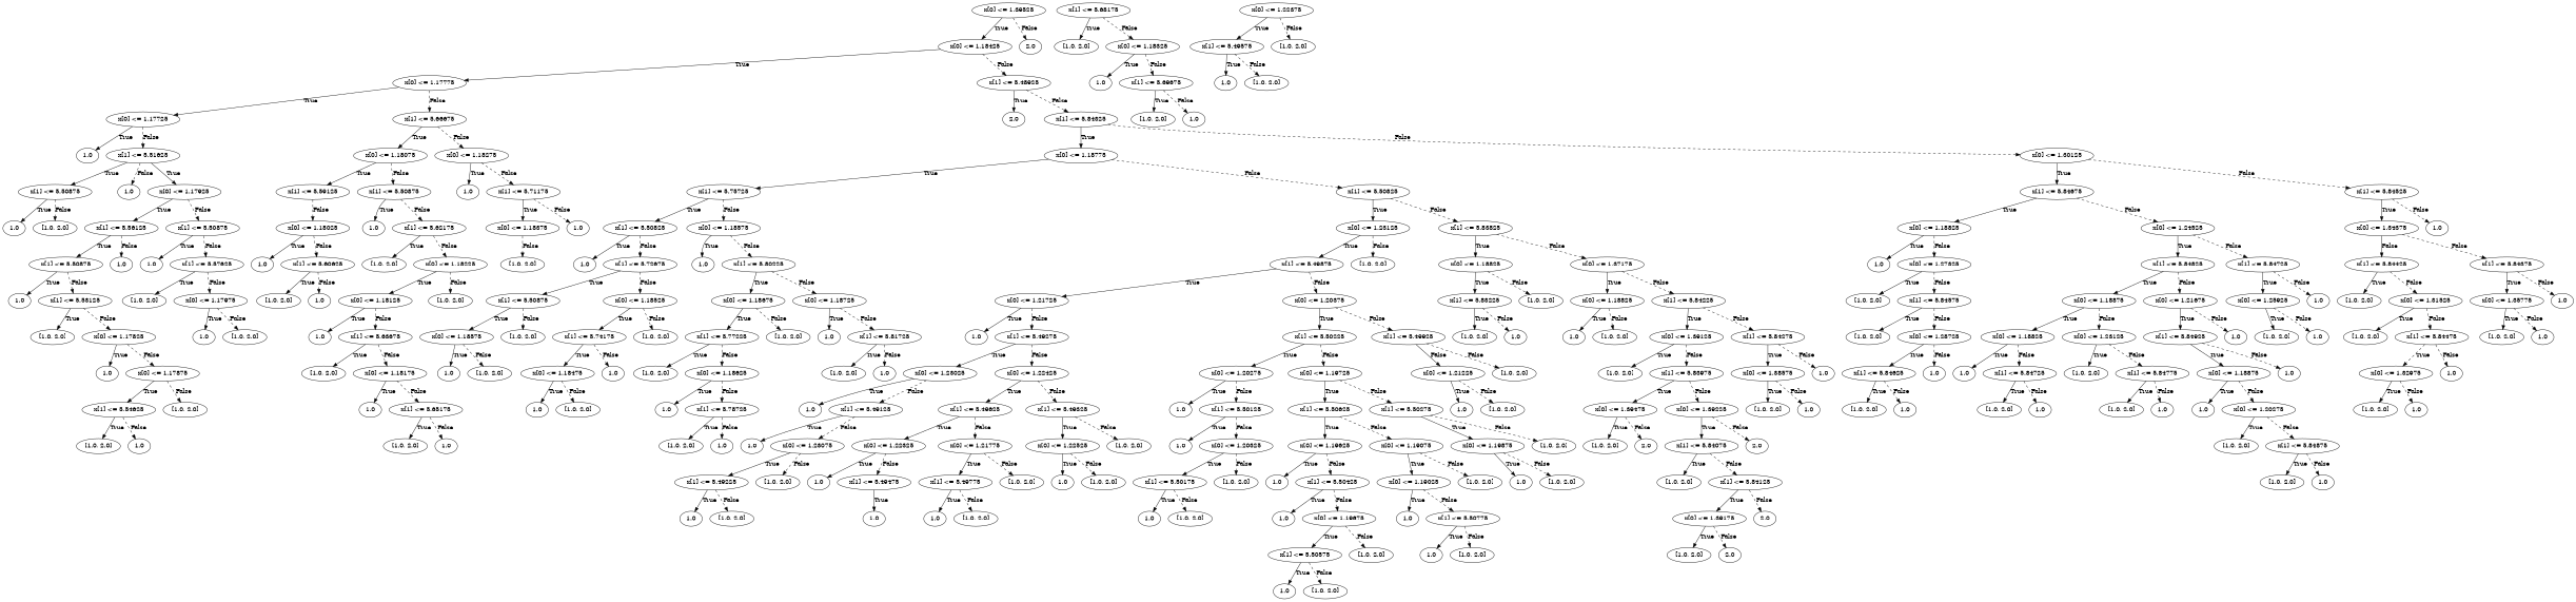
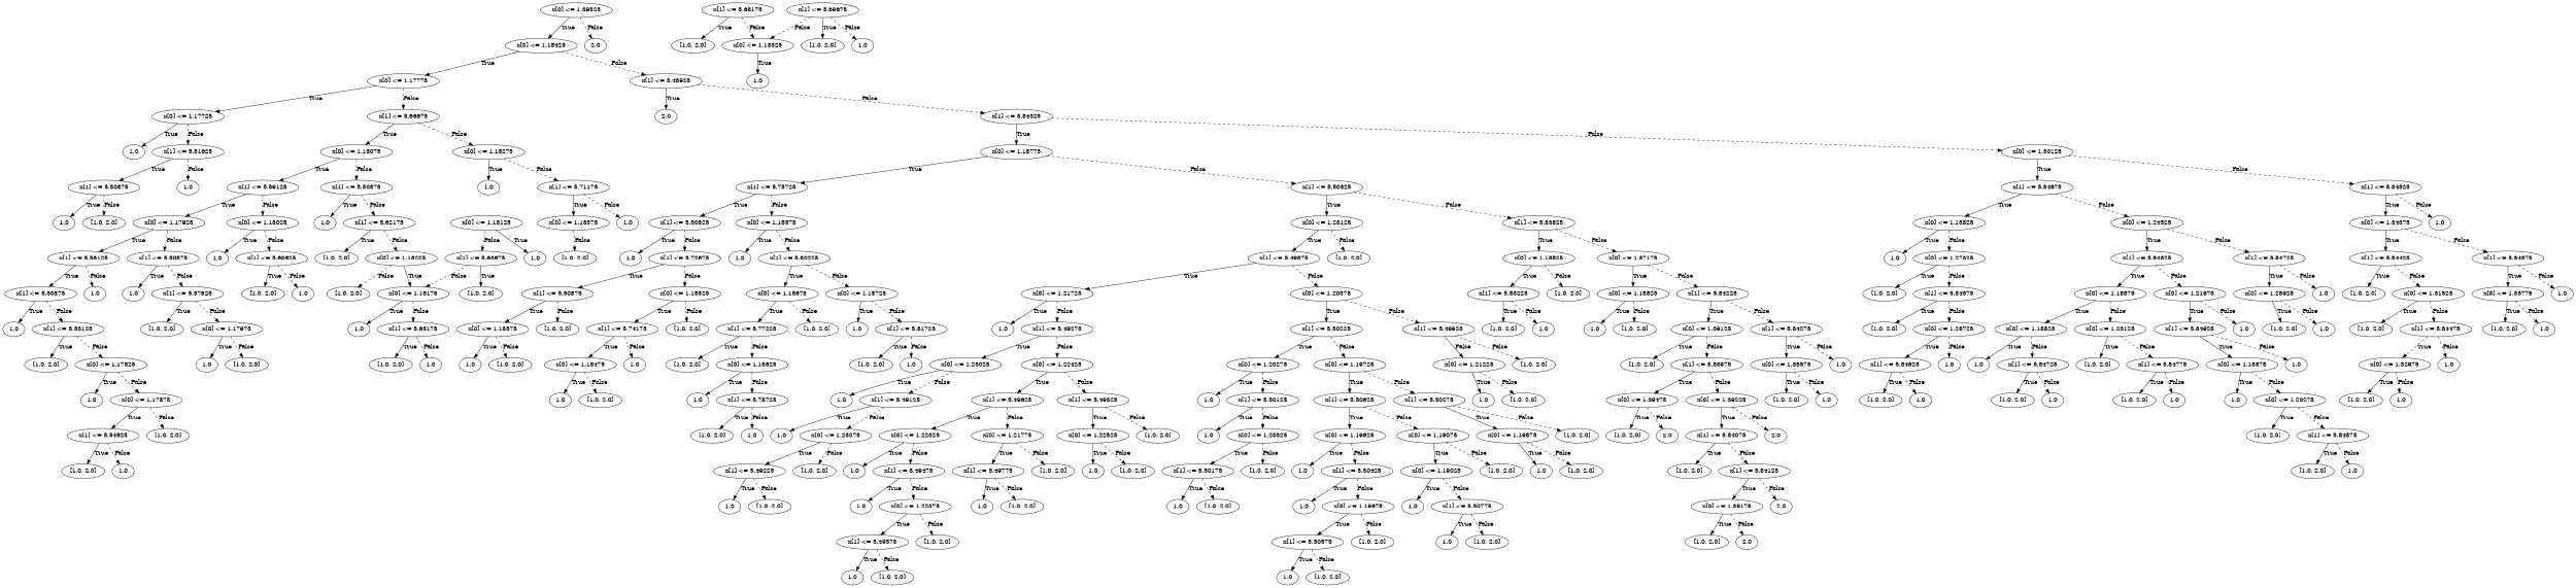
  digraph {
    edge [style=dashed]
    n1 [label="x[0] <= 1.39525"]
    n2 [label="x[0] <= 1.18425"]
    n3 [label=2.0]
    n4 [label="x[0] <= 1.17775"]
    n5 [label="x[1] <= 5.48925"]
    n6 [label="x[0] <= 1.17725"]
    n7 [label="x[1] <= 5.66675"]
    n8 [label=2.0]
    n9 [label="x[1] <= 5.84325"]
    n10 [label=1.0]
    n11 [label="x[1] <= 5.51625"]
    n12 [label="x[0] <= 1.18075"]
    n13 [label="x[0] <= 1.18275"]
    n14 [label="x[1] <= 5.50875"]
    n15 [label=1.0]
    n16 [label=1.0]
    n17 [label="[1.0, 2.0]"]
    n18 [label="x[1] <= 5.59125"]
    n19 [label="x[1] <= 5.50875"]
    n20 [label=1.0]
    n21 [label="x[1] <= 5.71175"]
    n22 [label="x[0] <= 1.17925"]
    n23 [label="x[0] <= 1.18025"]
    n24 [label=1.0]
    n25 [label="x[1] <= 5.62175"]
    n26 [label="x[1] <= 5.56125"]
    n27 [label="x[1] <= 5.50875"]
    n28 [label=1.0]
    n29 [label="x[1] <= 5.60625"]
    n30 [label="x[1] <= 5.50875"]
    n31 [label=1.0]
    n32 [label=1.0]
    n33 [label="x[1] <= 5.57625"]
    n34 [label=1.0]
    n35 [label="x[1] <= 5.53125"]
    n36 [label="[1.0, 2.0]"]
    n37 [label="x[0] <= 1.17825"]
    n38 [label=1.0]
    n39 [label="x[0] <= 1.17875"]
    n40 [label="x[1] <= 5.54625"]
    n41 [label="[1.0, 2.0]"]
    n42 [label="[1.0, 2.0]"]
    n43 [label=1.0]
    n44 [label="[1.0, 2.0]"]
    n45 [label="x[0] <= 1.17975"]
    n46 [label=1.0]
    n47 [label="[1.0, 2.0]"]
    n48 [label="[1.0, 2.0]"]
    n49 [label=1.0]
    n50 [label="[1.0, 2.0]"]
    n51 [label="x[0] <= 1.18225"]
    n52 [label="x[0] <= 1.18125"]
    n53 [label="[1.0, 2.0]"]
    n54 [label=1.0]
    n55 [label="x[1] <= 5.63675"]
    n56 [label="[1.0, 2.0]"]
    n57 [label="x[0] <= 1.18175"]
    n58 [label=1.0]
    n59 [label="x[1] <= 5.65175"]
    n60 [label="[1.0, 2.0]"]
    n61 [label=1.0]
    n62 [label="x[0] <= 1.18375"]
    n63 [label=1.0]
    n64 [label="[1.0, 2.0]"]
    n65 [label="x[1] <= 5.68175"]
    n66 [label="[1.0, 2.0]"]
    n67 [label="x[0] <= 1.18325"]
    n68 [label=1.0]
    n69 [label="x[1] <= 5.69675"]
    n70 [label="[1.0, 2.0]"]
    n71 [label=1.0]
    n72 [label="x[0] <= 1.18775"]
    n73 [label="x[0] <= 1.30125"]
    n74 [label="x[1] <= 5.75725"]
    n75 [label="x[1] <= 5.50825"]
    n76 [label="x[1] <= 5.84675"]
    n77 [label="x[1] <= 5.84525"]
    n78 [label="x[1] <= 5.50825"]
    n79 [label="x[0] <= 1.18575"]
    n80 [label="x[0] <= 1.23125"]
    n81 [label="x[1] <= 5.83825"]
    n82 [label=1.0]
    n83 [label="x[1] <= 5.72675"]
    n84 [label=1.0]
    n85 [label="x[1] <= 5.80225"]
    n86 [label="x[1] <= 5.50875"]
    n87 [label="x[0] <= 1.18525"]
    n88 [label="x[0] <= 1.18575"]
    n89 [label="[1.0, 2.0]"]
    n90 [label="x[1] <= 5.74175"]
    n91 [label="[1.0, 2.0]"]
    n92 [label=1.0]
    n93 [label="[1.0, 2.0]"]
    n94 [label="x[0] <= 1.18475"]
    n95 [label=1.0]
    n96 [label=1.0]
    n97 [label="[1.0, 2.0]"]
    n98 [label="x[0] <= 1.18675"]
    n99 [label="x[0] <= 1.18725"]
    n100 [label="x[1] <= 5.77225"]
    n101 [label="[1.0, 2.0]"]
    n102 [label=1.0]
    n103 [label="x[1] <= 5.81725"]
    n104 [label="[1.0, 2.0]"]
    n105 [label="x[0] <= 1.18625"]
    n106 [label=1.0]
    n107 [label="x[1] <= 5.78725"]
    n108 [label="[1.0, 2.0]"]
    n109 [label=1.0]
    n110 [label="[1.0, 2.0]"]
    n111 [label=1.0]
    n112 [label="x[1] <= 5.49875"]
    n113 [label="[1.0, 2.0]"]
    n114 [label="x[0] <= 1.18825"]
    n115 [label="x[0] <= 1.37175"]
    n116 [label="x[0] <= 1.21725"]
    n117 [label="x[0] <= 1.20375"]
    n118 [label=1.0]
    n119 [label="x[1] <= 5.49275"]
    n120 [label="x[1] <= 5.50225"]
    n121 [label="x[1] <= 5.49925"]
    n122 [label="x[0] <= 1.23025"]
    n123 [label="x[0] <= 1.22425"]
    n124 [label=1.0]
    n125 [label="x[1] <= 5.49125"]
    n126 [label="x[1] <= 5.49625"]
    n127 [label="x[1] <= 5.49325"]
    n128 [label=1.0]
    n129 [label="x[0] <= 1.23075"]
    n130 [label="x[1] <= 5.49225"]
    n131 [label="[1.0, 2.0]"]
    n132 [label=1.0]
    n133 [label="[1.0, 2.0]"]
    n134 [label="x[0] <= 1.22325"]
    n135 [label="x[0] <= 1.21775"]
    n136 [label="x[0] <= 1.22525"]
    n137 [label="[1.0, 2.0]"]
    n138 [label=1.0]
    n139 [label="x[1] <= 5.49475"]
    n140 [label="x[1] <= 5.49775"]
    n141 [label="[1.0, 2.0]"]
    n142 [label=1.0]
    n143 [label="x[0] <= 1.22375"]
    n144 [label="x[1] <= 5.49575"]
    n145 [label="[1.0, 2.0]"]
    n146 [label=1.0]
    n147 [label="[1.0, 2.0]"]
    n148 [label=1.0]
    n149 [label="[1.0, 2.0]"]
    n150 [label=1.0]
    n151 [label="[1.0, 2.0]"]
    n152 [label="x[0] <= 1.20275"]
    n153 [label="x[0] <= 1.19725"]
    n154 [label="x[0] <= 1.21225"]
    n155 [label="[1.0, 2.0]"]
    n156 [label=1.0]
    n157 [label="x[1] <= 5.50125"]
    n158 [label="x[1] <= 5.50625"]
    n159 [label="x[1] <= 5.50275"]
    n160 [label=1.0]
    n161 [label="x[0] <= 1.20325"]
    n162 [label="x[1] <= 5.50175"]
    n163 [label="[1.0, 2.0]"]
    n164 [label=1.0]
    n165 [label="[1.0, 2.0]"]
    n166 [label="x[0] <= 1.19625"]
    n167 [label="x[0] <= 1.19075"]
    n168 [label="x[0] <= 1.19875"]
    n169 [label="[1.0, 2.0]"]
    n170 [label=1.0]
    n171 [label="x[1] <= 5.50425"]
    n172 [label="x[0] <= 1.19025"]
    n173 [label="[1.0, 2.0]"]
    n174 [label=1.0]
    n175 [label="x[0] <= 1.19675"]
    n176 [label="x[1] <= 5.50575"]
    n177 [label="[1.0, 2.0]"]
    n178 [label=1.0]
    n179 [label="[1.0, 2.0]"]
    n180 [label=1.0]
    n181 [label="x[1] <= 5.50775"]
    n182 [label=1.0]
    n183 [label="[1.0, 2.0]"]
    n184 [label=1.0]
    n185 [label="[1.0, 2.0]"]
    n186 [label=1.0]
    n187 [label="[1.0, 2.0]"]
    n188 [label="x[1] <= 5.83225"]
    n189 [label="[1.0, 2.0]"]
    n190 [label="x[0] <= 1.18825"]
    n191 [label="x[1] <= 5.84225"]
    n192 [label="[1.0, 2.0]"]
    n193 [label=1.0]
    n194 [label=1.0]
    n195 [label="[1.0, 2.0]"]
    n196 [label="x[0] <= 1.39125"]
    n197 [label="x[1] <= 5.84275"]
    n198 [label="[1.0, 2.0]"]
    n199 [label="x[1] <= 5.83975"]
    n200 [label="x[0] <= 1.38575"]
    n201 [label=1.0]
    n202 [label="x[0] <= 1.39475"]
    n203 [label="x[0] <= 1.39225"]
    n204 [label="[1.0, 2.0]"]
    n205 [label=2.0]
    n206 [label="x[1] <= 5.84075"]
    n207 [label=2.0]
    n208 [label="[1.0, 2.0]"]
    n209 [label="x[1] <= 5.84125"]
    n210 [label="x[0] <= 1.39175"]
    n211 [label=2.0]
    n212 [label="[1.0, 2.0]"]
    n213 [label=2.0]
    n214 [label="[1.0, 2.0]"]
    n215 [label=1.0]
    n216 [label="x[0] <= 1.18825"]
    n217 [label="x[0] <= 1.24525"]
    n218 [label="x[0] <= 1.34375"]
    n219 [label=1.0]
    n220 [label=1.0]
    n221 [label="x[0] <= 1.27325"]
    n222 [label="x[1] <= 5.84825"]
    n223 [label="x[1] <= 5.84725"]
    n224 [label="[1.0, 2.0]"]
    n225 [label="x[1] <= 5.84575"]
    n226 [label="[1.0, 2.0]"]
    n227 [label="x[0] <= 1.28725"]
    n228 [label="x[1] <= 5.84625"]
    n229 [label=1.0]
    n230 [label="[1.0, 2.0]"]
    n231 [label=1.0]
    n232 [label="x[0] <= 1.18875"]
    n233 [label="x[0] <= 1.21675"]
    n234 [label="x[0] <= 1.25925"]
    n235 [label=1.0]
    n236 [label="x[0] <= 1.18825"]
    n237 [label="x[0] <= 1.23125"]
    n238 [label="x[1] <= 5.84925"]
    n239 [label=1.0]
    n240 [label=1.0]
    n241 [label="x[1] <= 5.84725"]
    n242 [label="[1.0, 2.0]"]
    n243 [label="x[1] <= 5.84775"]
    n244 [label="[1.0, 2.0]"]
    n245 [label=1.0]
    n246 [label="[1.0, 2.0]"]
    n247 [label=1.0]
    n248 [label="x[0] <= 1.18875"]
    n249 [label=1.0]
    n250 [label=1.0]
    n251 [label="x[0] <= 1.20275"]
    n252 [label="[1.0, 2.0]"]
    n253 [label="x[1] <= 5.84875"]
    n254 [label="[1.0, 2.0]"]
    n255 [label=1.0]
    n256 [label="[1.0, 2.0]"]
    n257 [label=1.0]
    n258 [label="x[1] <= 5.84425"]
    n259 [label="x[1] <= 5.84375"]
    n260 [label="[1.0, 2.0]"]
    n261 [label="x[0] <= 1.31525"]
    n262 [label="x[0] <= 1.35775"]
    n263 [label=1.0]
    n264 [label="[1.0, 2.0]"]
    n265 [label="x[1] <= 5.84475"]
    n266 [label="x[0] <= 1.32975"]
    n267 [label=1.0]
    n268 [label="[1.0, 2.0]"]
    n269 [label=1.0]
    n270 [label="[1.0, 2.0]"]
    n271 [label=1.0]
    n1 -> n2 [label=True style=""]
    n1 -> n3 [label=False]
    n2 -> n4 [label=True style=""]
    n2 -> n5 [label=False]
    n4 -> n6 [label=True style=""]
    n4 -> n7 [label=False]
    n5 -> n8 [label=True style=""]
    n5 -> n9 [label=False]
    n6 -> n10 [label=True style=""]
    n6 -> n11 [label=False]
    n7 -> n12 [label=True style=""]
    n7 -> n13 [label=False]
    n9 -> n72 [label=True style=""]
    n9 -> n73 [label=False]
    n11 -> n14 [label=True style=""]
    n11 -> n15 [label=False]
    n12 -> n18 [label=True style=""]
    n12 -> n19 [label=False]
    n13 -> n20 [label=True style=""]
    n13 -> n21 [label=False]
    n14 -> n16 [label=True style=""]
    n14 -> n17 [label=False]
-   n11 -> n22 [label=True style=""]
+   n18 -> n22 [label=True style=""]
    n18 -> n23 [label=False]
    n19 -> n24 [label=True style=""]
    n19 -> n25 [label=False]
    n21 -> n62 [label=True style=""]
    n21 -> n63 [label=False]
    n22 -> n26 [label=True style=""]
    n22 -> n27 [label=False]
    n23 -> n28 [label=True style=""]
    n23 -> n29 [label=False]
    n25 -> n50 [label=True style=""]
    n25 -> n51 [label=False]
    n26 -> n30 [label=True style=""]
    n26 -> n31 [label=False]
    n27 -> n32 [label=True style=""]
    n27 -> n33 [label=False]
    n29 -> n48 [label=True style=""]
    n29 -> n49 [label=False]
    n30 -> n34 [label=True style=""]
    n30 -> n35 [label=False]
    n33 -> n44 [label=True style=""]
    n33 -> n45 [label=False]
    n35 -> n36 [label=True style=""]
    n35 -> n37 [label=False]
    n37 -> n38 [label=True style=""]
    n37 -> n39 [label=False]
    n39 -> n40 [label=True style=""]
    n39 -> n41 [label=False]
    n40 -> n42 [label=True style=""]
    n40 -> n43 [label=False]
    n45 -> n46 [label=True style=""]
    n45 -> n47 [label=False]
-   n51 -> n52 [label=True style=""]
+   n51 -> n57 [label=True style=""]
    n51 -> n53 [label=False]
    n52 -> n54 [label=True style=""]
    n52 -> n55 [label=False]
    n55 -> n56 [label=True style=""]
    n55 -> n57 [label=False]
    n57 -> n58 [label=True style=""]
    n57 -> n59 [label=False]
    n59 -> n60 [label=True style=""]
    n59 -> n61 [label=False]
    n62 -> n64 [label=False]
    n65 -> n66 [label=True style=""]
    n65 -> n67 [label=False]
    n67 -> n68 [label=True style=""]
-   n67 -> n69 [label=False]
+   n69 -> n67 [label=False]
    n69 -> n70 [label=True style=""]
    n69 -> n71 [label=False]
    n72 -> n74 [label=True style=""]
    n72 -> n75 [label=False]
    n73 -> n76 [label=True style=""]
    n73 -> n77 [label=False]
    n74 -> n78 [label=True style=""]
    n74 -> n79 [label=False]
    n75 -> n80 [label=True style=""]
    n75 -> n81 [label=False]
    n76 -> n216 [label=True style=""]
    n76 -> n217 [label=False]
    n77 -> n218 [label=True style=""]
    n77 -> n219 [label=False]
    n78 -> n82 [label=True style=""]
    n78 -> n83 [label=False]
    n79 -> n84 [label=True style=""]
    n79 -> n85 [label=False]
    n80 -> n112 [label=True style=""]
    n80 -> n113 [label=False]
    n81 -> n114 [label=True style=""]
    n81 -> n115 [label=False]
    n83 -> n86 [label=True style=""]
    n83 -> n87 [label=False]
    n85 -> n98 [label=True style=""]
    n85 -> n99 [label=False]
    n86 -> n88 [label=True style=""]
    n86 -> n89 [label=False]
    n87 -> n90 [label=True style=""]
    n87 -> n91 [label=False]
    n88 -> n92 [label=True style=""]
    n88 -> n93 [label=False]
    n90 -> n94 [label=True style=""]
    n90 -> n95 [label=False]
    n94 -> n96 [label=True style=""]
    n94 -> n97 [label=False]
    n98 -> n100 [label=True style=""]
    n98 -> n101 [label=False]
    n99 -> n102 [label=True style=""]
    n99 -> n103 [label=False]
    n100 -> n104 [label=True style=""]
    n100 -> n105 [label=False]
    n103 -> n110 [label=True style=""]
    n103 -> n111 [label=False]
    n105 -> n106 [label=True style=""]
    n105 -> n107 [label=False]
    n107 -> n108 [label=True style=""]
    n107 -> n109 [label=False]
    n112 -> n116 [label=True style=""]
    n112 -> n117 [label=False]
    n114 -> n188 [label=True style=""]
    n114 -> n189 [label=False]
    n115 -> n190 [label=True style=""]
    n115 -> n191 [label=False]
    n116 -> n118 [label=True style=""]
    n116 -> n119 [label=False]
    n117 -> n120 [label=True style=""]
    n117 -> n121 [label=False]
    n119 -> n122 [label=True style=""]
    n119 -> n123 [label=False]
    n120 -> n152 [label=True style=""]
    n120 -> n153 [label=False]
    n121 -> n154 [label=False style=""]
    n121 -> n155 [label=False]
    n122 -> n124 [label=True style=""]
    n122 -> n125 [label=False]
    n123 -> n126 [label=True style=""]
    n123 -> n127 [label=False]
    n125 -> n128 [label=True style=""]
    n125 -> n129 [label=False]
    n126 -> n134 [label=True style=""]
    n126 -> n135 [label=False]
    n127 -> n136 [label=True style=""]
    n127 -> n137 [label=False]
    n129 -> n130 [label=True style=""]
    n129 -> n131 [label=False]
    n130 -> n132 [label=True style=""]
    n130 -> n133 [label=False]
    n134 -> n138 [label=True style=""]
    n134 -> n139 [label=False]
    n135 -> n140 [label=True style=""]
    n135 -> n141 [label=False]
    n136 -> n150 [label=True style=""]
    n136 -> n151 [label=False]
    n139 -> n142 [label=True style=""]
+   n139 -> n143 [label=False]
    n140 -> n148 [label=True style=""]
    n140 -> n149 [label=False]
    n143 -> n144 [label=True style=""]
    n143 -> n145 [label=False]
    n144 -> n146 [label=True style=""]
    n144 -> n147 [label=False]
    n152 -> n156 [label=True style=""]
    n152 -> n157 [label=False]
    n153 -> n158 [label=True style=""]
    n153 -> n159 [label=False]
    n154 -> n186 [label=True style=""]
    n154 -> n187 [label=False]
    n157 -> n160 [label=True style=""]
    n157 -> n161 [label=False]
    n158 -> n166 [label=True style=""]
    n158 -> n167 [label=False]
    n159 -> n168 [label=True style=""]
    n159 -> n169 [label=False]
    n161 -> n162 [label=True style=""]
    n161 -> n163 [label=False]
    n162 -> n164 [label=True style=""]
    n162 -> n165 [label=False]
    n166 -> n170 [label=True style=""]
    n166 -> n171 [label=False]
    n167 -> n172 [label=True style=""]
    n167 -> n173 [label=False]
    n168 -> n184 [label=True style=""]
    n168 -> n185 [label=False]
    n171 -> n174 [label=True style=""]
    n171 -> n175 [label=False]
    n172 -> n180 [label=True style=""]
    n172 -> n181 [label=False]
    n175 -> n176 [label=True style=""]
    n175 -> n177 [label=False]
    n176 -> n178 [label=True style=""]
    n176 -> n179 [label=False]
    n181 -> n182 [label=True style=""]
    n181 -> n183 [label=False]
    n188 -> n192 [label=True style=""]
    n188 -> n193 [label=False]
    n190 -> n194 [label=True style=""]
    n190 -> n195 [label=False]
    n191 -> n196 [label=True style=""]
    n191 -> n197 [label=False]
    n196 -> n198 [label=True style=""]
    n196 -> n199 [label=False]
    n197 -> n200 [label=True style=""]
    n197 -> n201 [label=False]
    n199 -> n202 [label=True style=""]
    n199 -> n203 [label=False]
    n200 -> n214 [label=True style=""]
    n200 -> n215 [label=False]
    n202 -> n204 [label=True style=""]
    n202 -> n205 [label=False]
    n203 -> n206 [label=True style=""]
    n203 -> n207 [label=False]
    n206 -> n208 [label=True style=""]
    n206 -> n209 [label=False]
    n209 -> n210 [label=True style=""]
    n209 -> n211 [label=False]
    n210 -> n212 [label=True style=""]
    n210 -> n213 [label=False]
    n216 -> n220 [label=True style=""]
    n216 -> n221 [label=False]
    n217 -> n222 [label=True style=""]
    n217 -> n223 [label=False]
-   n218 -> n258 [label=False style=""]
+   n218 -> n258 [label=True style=""]
    n218 -> n259 [label=False]
    n221 -> n224 [label=True style=""]
    n221 -> n225 [label=False]
    n222 -> n232 [label=True style=""]
    n222 -> n233 [label=False]
    n223 -> n234 [label=True style=""]
    n223 -> n235 [label=False]
    n225 -> n226 [label=True style=""]
    n225 -> n227 [label=False]
    n227 -> n228 [label=True style=""]
    n227 -> n229 [label=False]
    n228 -> n230 [label=True style=""]
    n228 -> n231 [label=False]
    n232 -> n236 [label=True style=""]
    n232 -> n237 [label=False]
    n233 -> n238 [label=True style=""]
    n233 -> n239 [label=False]
    n234 -> n256 [label=True style=""]
    n234 -> n257 [label=False]
    n236 -> n240 [label=True style=""]
    n236 -> n241 [label=False]
    n237 -> n242 [label=True style=""]
    n237 -> n243 [label=False]
    n238 -> n248 [label=True style=""]
    n238 -> n249 [label=False]
    n241 -> n244 [label=True style=""]
    n241 -> n245 [label=False]
    n243 -> n246 [label=True style=""]
    n243 -> n247 [label=False]
    n248 -> n250 [label=True style=""]
    n248 -> n251 [label=False]
    n251 -> n252 [label=True style=""]
    n251 -> n253 [label=False]
    n253 -> n254 [label=True style=""]
    n253 -> n255 [label=False]
    n258 -> n260 [label=True style=""]
    n258 -> n261 [label=False]
    n259 -> n262 [label=True style=""]
    n259 -> n263 [label=False]
    n261 -> n264 [label=True style=""]
    n261 -> n265 [label=False]
    n262 -> n270 [label=True style=""]
    n262 -> n271 [label=False]
    n265 -> n266 [label=True]
    n265 -> n267 [label=False]
    n266 -> n268 [label=True style=""]
    n266 -> n269 [label=False]
  }
